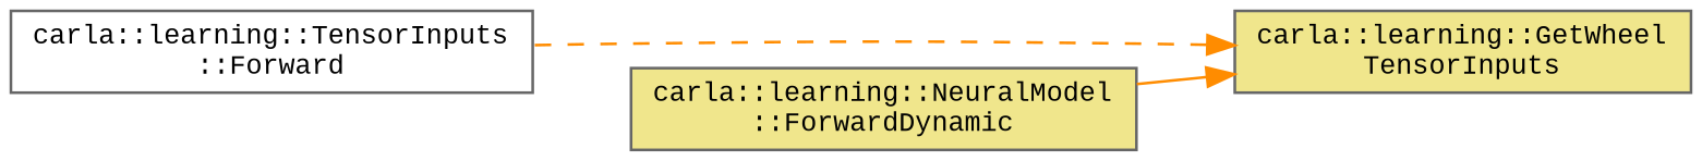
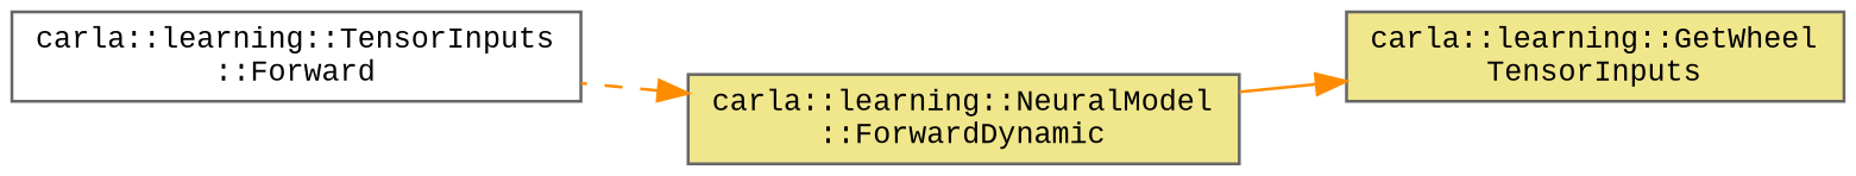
  digraph {
    fontname="Liberation Mono"
    rankdir=RL
    node [color=grey40 fillcolor=khaki fontname="Liberation Mono" fontsize=10 shape=box style=filled]
    edge [color=darkorange dir=back fontname="Liberation Mono" fontsize=10 labelfontname=Helvetica labelfontsize=10]
    n1 [color=gray40 fontcolor=black height=0.2 label="carla::learning::GetWheel\lTensorInputs" width=0.4]
    n2 [fillcolor=white height=0.2 label="carla::learning::TensorInputs\l::Forward" width=0.4]
    n3 [height=0.2 label="carla::learning::NeuralModel\l::ForwardDynamic" width=0.4]
-   n1 -> n2 [style=dashed]
+   n3 -> n2 [style=dashed]
    n1 -> n3 [style=solid]
  }
